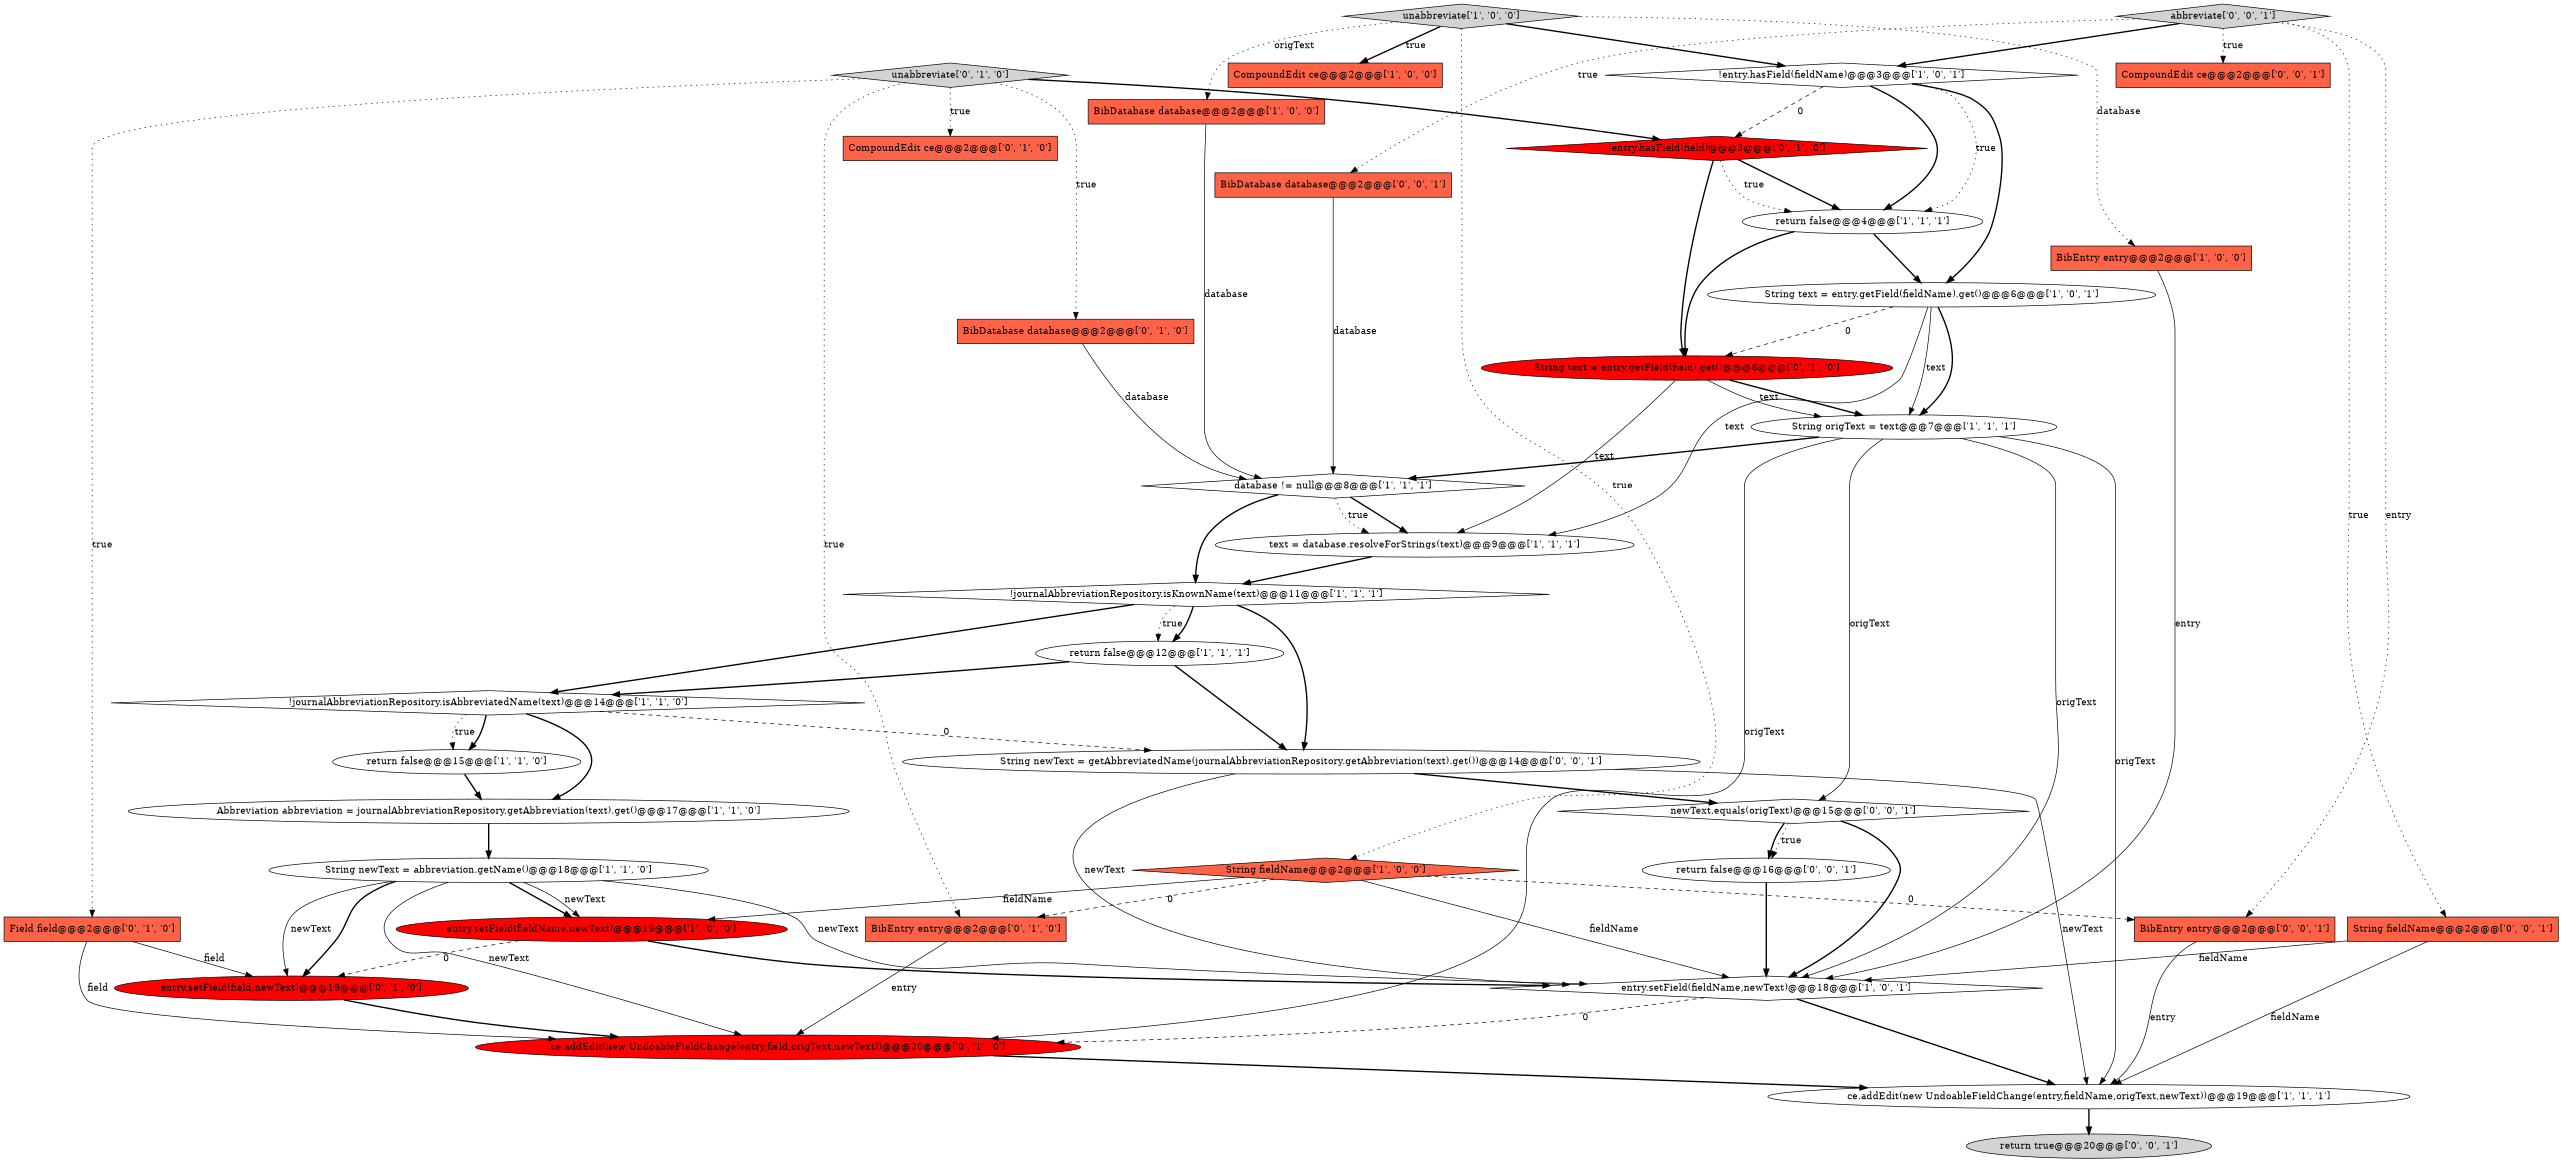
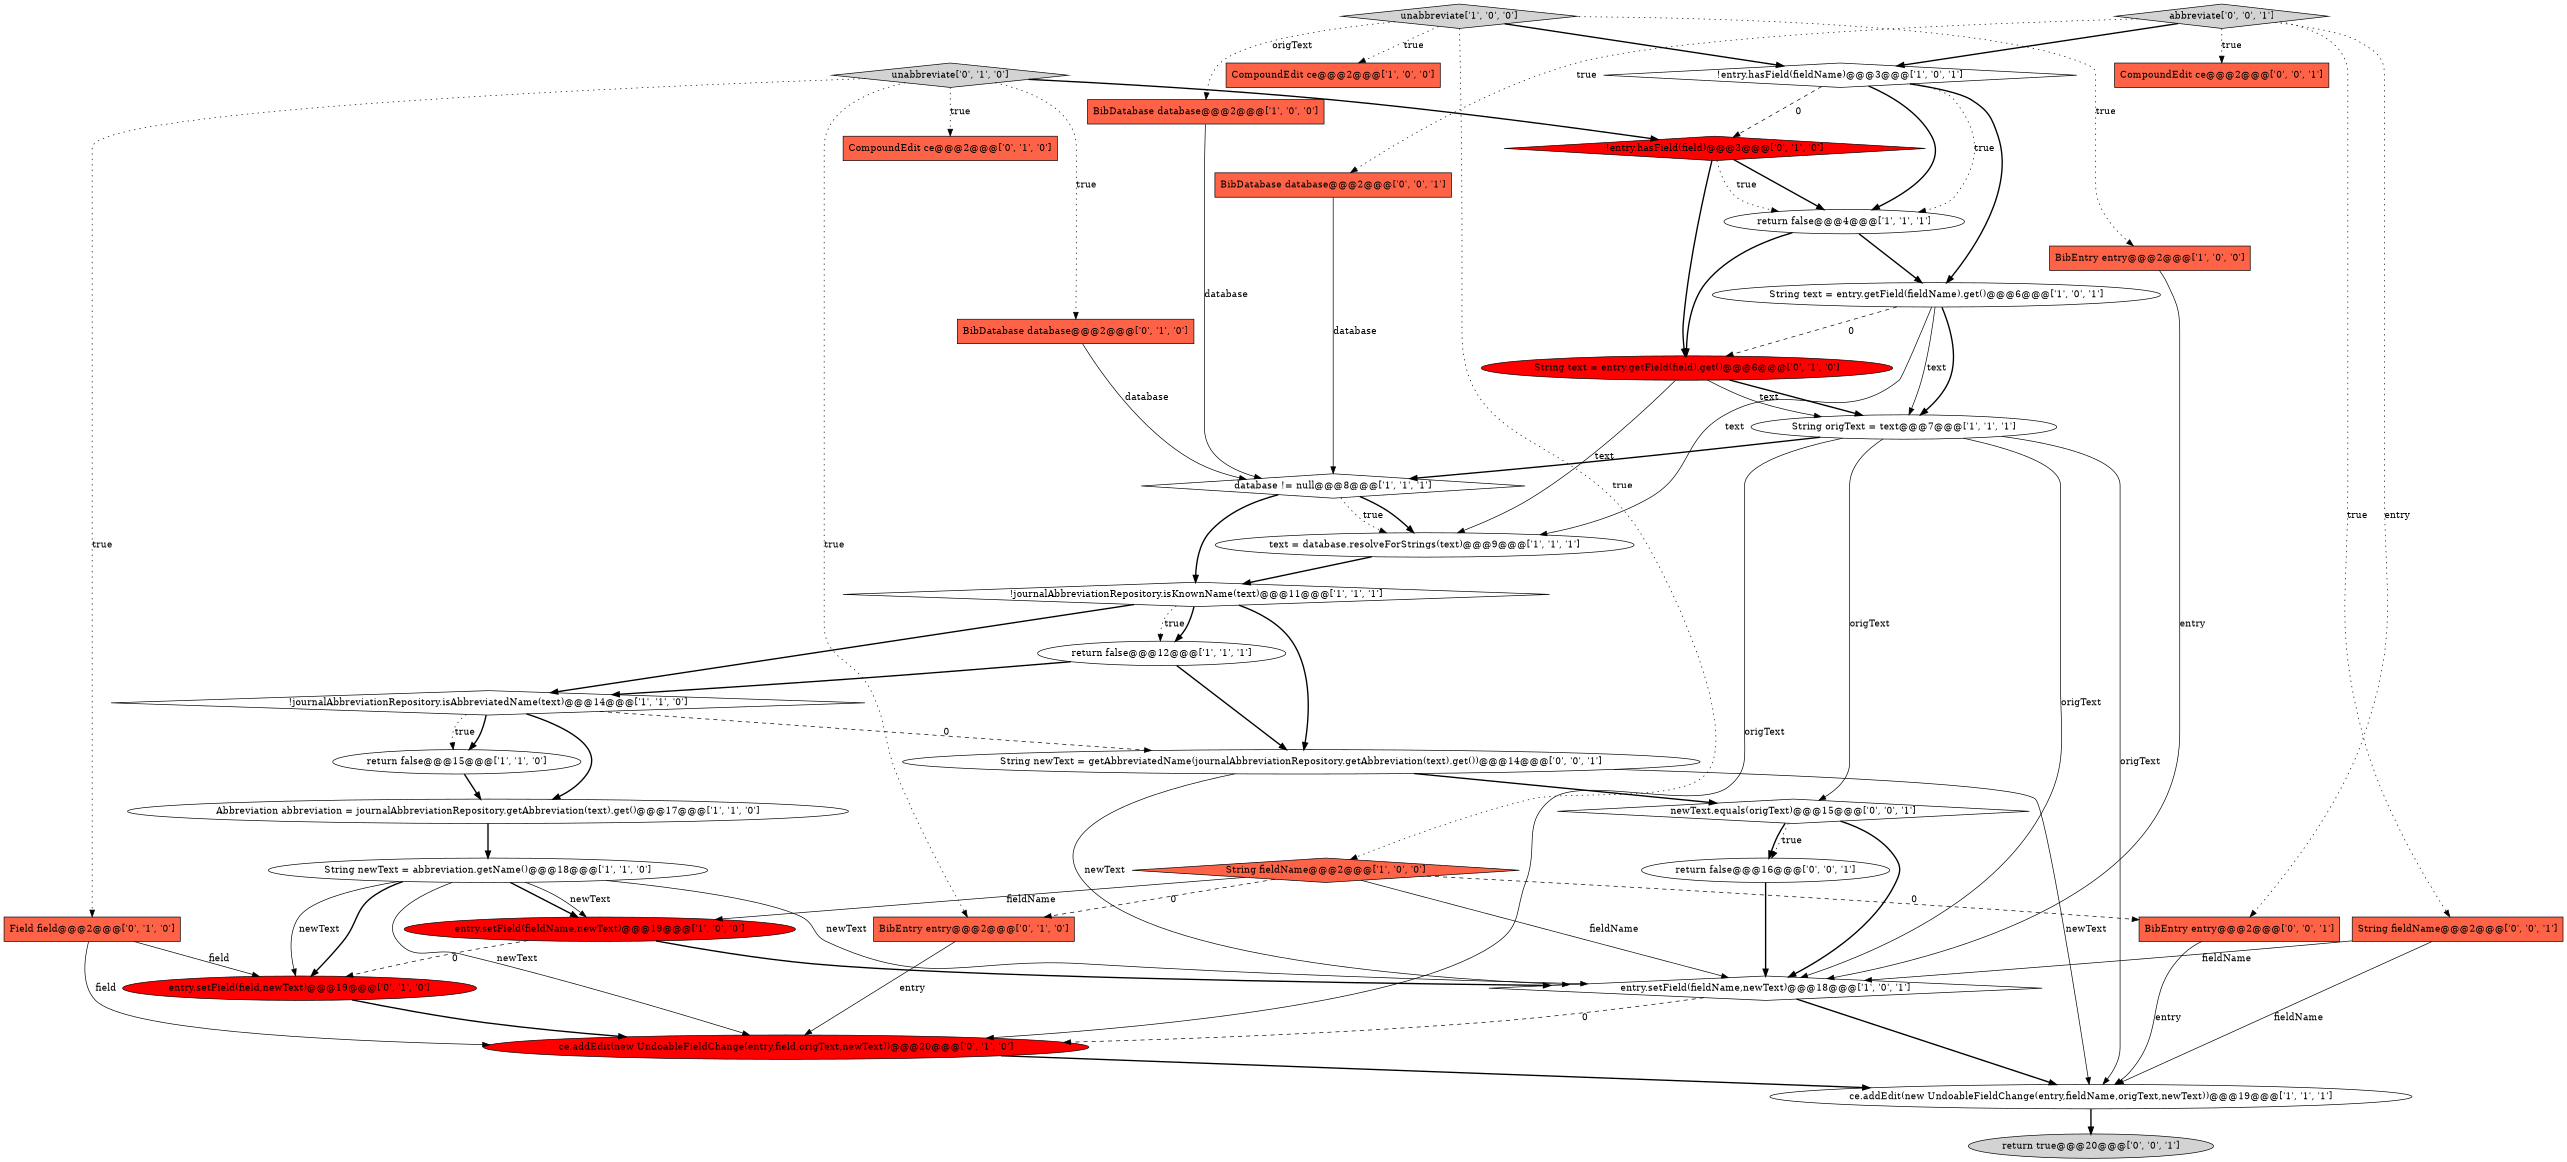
  digraph {
    node [fillcolor=white shape=ellipse style=filled]
    edge [style=bold]
    n1 [fillcolor=lightgray label="return true@@@20@@@['0', '0', '1']"]
    n2 [fillcolor=tomato label="BibEntry entry@@@2@@@['0', '1', '0']" shape=box]
    n3 [fillcolor=red label="ce.addEdit(new UndoableFieldChange(entry,field,origText,newText))@@@20@@@['0', '1', '0']"]
    n4 [label="ce.addEdit(new UndoableFieldChange(entry,fieldName,origText,newText))@@@19@@@['1', '1', '1']"]
    n5 [fillcolor=tomato label="CompoundEdit ce@@@2@@@['0', '0', '1']" shape=box]
    n6 [label="return false@@@4@@@['1', '1', '1']"]
    n7 [fillcolor=red label="String text = entry.getField(field).get()@@@6@@@['0', '1', '0']"]
    n8 [label="String text = entry.getField(fieldName).get()@@@6@@@['1', '0', '1']"]
    n9 [label="String origText = text@@@7@@@['1', '1', '1']"]
    n10 [label="text = database.resolveForStrings(text)@@@9@@@['1', '1', '1']"]
    n11 [label="return false@@@16@@@['0', '0', '1']"]
    n12 [label="entry.setField(fieldName,newText)@@@18@@@['1', '0', '1']" shape=diamond]
    n13 [fillcolor=red label="!entry.hasField(field)@@@3@@@['0', '1', '0']" shape=diamond]
    n14 [label="newText.equals(origText)@@@15@@@['0', '0', '1']" shape=diamond]
    n15 [label="database != null@@@8@@@['1', '1', '1']" shape=diamond]
    n16 [label="!journalAbbreviationRepository.isKnownName(text)@@@11@@@['1', '1', '1']" shape=diamond]
    n17 [fillcolor=tomato label="String fieldName@@@2@@@['0', '0', '1']" shape=box]
    n18 [fillcolor=lightgray label="unabbreviate['1', '0', '0']" shape=diamond]
    n19 [fillcolor=tomato label="String fieldName@@@2@@@['1', '0', '0']" shape=diamond]
    n20 [fillcolor=tomato label="CompoundEdit ce@@@2@@@['1', '0', '0']" shape=box]
    n21 [fillcolor=tomato label="BibDatabase database@@@2@@@['1', '0', '0']" shape=box]
    n22 [fillcolor=tomato label="BibEntry entry@@@2@@@['1', '0', '0']" shape=box]
    n23 [label="!entry.hasField(fieldName)@@@3@@@['1', '0', '1']" shape=diamond]
    n24 [fillcolor=tomato label="BibEntry entry@@@2@@@['0', '0', '1']" shape=box]
    n25 [fillcolor=red label="entry.setField(fieldName,newText)@@@19@@@['1', '0', '0']"]
    n26 [fillcolor=red label="entry.setField(field,newText)@@@19@@@['0', '1', '0']"]
    n27 [label="String newText = getAbbreviatedName(journalAbbreviationRepository.getAbbreviation(text).get())@@@14@@@['0', '0', '1']"]
    n28 [label="!journalAbbreviationRepository.isAbbreviatedName(text)@@@14@@@['1', '1', '0']" shape=diamond]
    n29 [label="return false@@@12@@@['1', '1', '1']"]
    n30 [label="return false@@@15@@@['1', '1', '0']"]
    n31 [label="Abbreviation abbreviation = journalAbbreviationRepository.getAbbreviation(text).get()@@@17@@@['1', '1', '0']"]
    n32 [label="String newText = abbreviation.getName()@@@18@@@['1', '1', '0']"]
    n33 [fillcolor=lightgray label="abbreviate['0', '0', '1']" shape=diamond]
    n34 [fillcolor=tomato label="BibDatabase database@@@2@@@['0', '0', '1']" shape=box]
    n35 [fillcolor=tomato label="Field field@@@2@@@['0', '1', '0']" shape=box]
    n36 [fillcolor=tomato label="BibDatabase database@@@2@@@['0', '1', '0']" shape=box]
    n37 [fillcolor=tomato label="CompoundEdit ce@@@2@@@['0', '1', '0']" shape=box]
    n38 [fillcolor=lightgray label="unabbreviate['0', '1', '0']" shape=diamond]
    n2 -> n3 [label=entry style=solid]
    n3 -> n4
    n4 -> n1
    n6 -> n7
    n6 -> n8
    n7 -> n9
    n7 -> n9 [label=text style=solid]
    n7 -> n10 [label=text style=solid]
    n8 -> n7 [label=0 style=dashed]
    n8 -> n9 [label=text style=solid]
    n8 -> n9
    n8 -> n10 [label=text style=solid]
    n9 -> n3 [label=origText style=solid]
    n9 -> n4 [label=origText style=solid]
    n9 -> n12 [label=origText style=solid]
    n9 -> n14 [label=origText style=solid]
    n9 -> n15
    n10 -> n16
    n11 -> n12
    n12 -> n3 [label=0 style=dashed]
    n12 -> n4
    n13 -> n6
    n13 -> n6 [label=true style=dotted]
    n13 -> n7
    n14 -> n11
    n14 -> n11 [label=true style=dotted]
    n14 -> n12
    n15 -> n10
    n15 -> n10 [label=true style=dotted]
    n15 -> n16
    n16 -> n27
    n16 -> n28
    n16 -> n29 [label=true style=dotted]
    n16 -> n29
    n17 -> n4 [label=fieldName style=solid]
    n17 -> n12 [label=fieldName style=solid]
    n18 -> n19 [label=true style=dotted]
-   n18 -> n20 [label=true]
+   n18 -> n20 [label=true style=dotted]
    n18 -> n21 [label=origText style=dotted]
-   n18 -> n22 [label=database style=dotted]
+   n18 -> n22 [label=true style=dotted]
    n18 -> n23
    n19 -> n2 [label=0 style=dashed]
    n19 -> n12 [label=fieldName style=solid]
    n19 -> n24 [label=0 style=dashed]
    n19 -> n25 [label=fieldName style=solid]
    n21 -> n15 [label=database style=solid]
    n22 -> n12 [label=entry style=solid]
    n23 -> n6 [label=true style=dotted]
    n23 -> n6
    n23 -> n8
    n23 -> n13 [label=0 style=dashed]
    n24 -> n4 [label=entry style=solid]
    n25 -> n12
    n25 -> n26 [label=0 style=dashed]
    n26 -> n3
    n27 -> n4 [label=newText style=solid]
    n27 -> n12 [label=newText style=solid]
    n27 -> n14
    n28 -> n27 [label=0 style=dashed]
    n28 -> n30
    n28 -> n30 [label=true style=dotted]
    n28 -> n31
    n29 -> n27
    n29 -> n28
    n30 -> n31
    n31 -> n32
    n32 -> n3 [label=newText style=solid]
    n32 -> n12 [label=newText style=solid]
    n32 -> n25
    n32 -> n25 [label=newText style=solid]
    n32 -> n26
    n32 -> n26 [label=newText style=solid]
    n33 -> n5 [label=true style=dotted]
    n33 -> n17 [label=true style=dotted]
    n33 -> n23
    n33 -> n24 [label=entry style=dotted]
    n33 -> n34 [label=true style=dotted]
    n34 -> n15 [label=database style=solid]
    n35 -> n3 [label=field style=solid]
    n35 -> n26 [label=field style=solid]
    n36 -> n15 [label=database style=solid]
    n38 -> n2 [label=true style=dotted]
    n38 -> n13
    n38 -> n35 [label=true style=dotted]
    n38 -> n36 [label=true style=dotted]
    n38 -> n37 [label=true style=dotted]
  }
